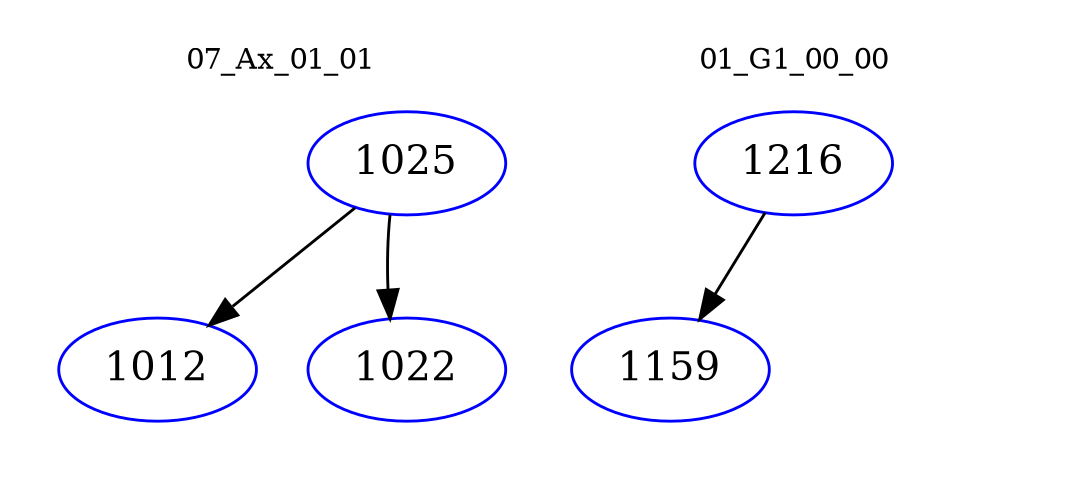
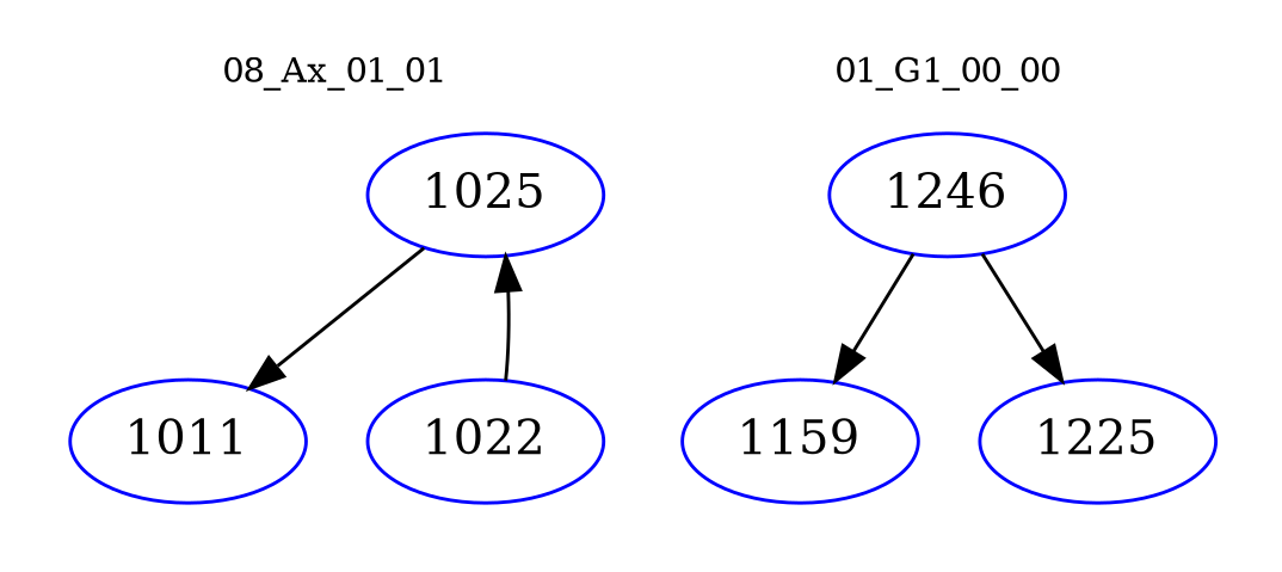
  digraph {
    node [color=blue]
    edge [color=black]
    n1 [label=1025]
-   n2 [label=1012]
+   n2 [label=1011]
    n3 [label=1022]
-   n4 [label=1216]
+   n4 [label=1246]
    n5 [label=1159]
+   n6 [label=1225]
    subgraph cluster_1 {
      color=white
      fontsize=10
-     label="07_Ax_01_01"
+     label="08_Ax_01_01"
      n1
      n2
      n3
    }
    subgraph cluster_2 {
      color=white
      fontsize=10
      label="01_G1_00_00"
      n4
      n5
+     n6
    }
    n1 -> n2
-   n1 -> n3
+   n3 -> n1
    n4 -> n5
+   n4 -> n6
  }
